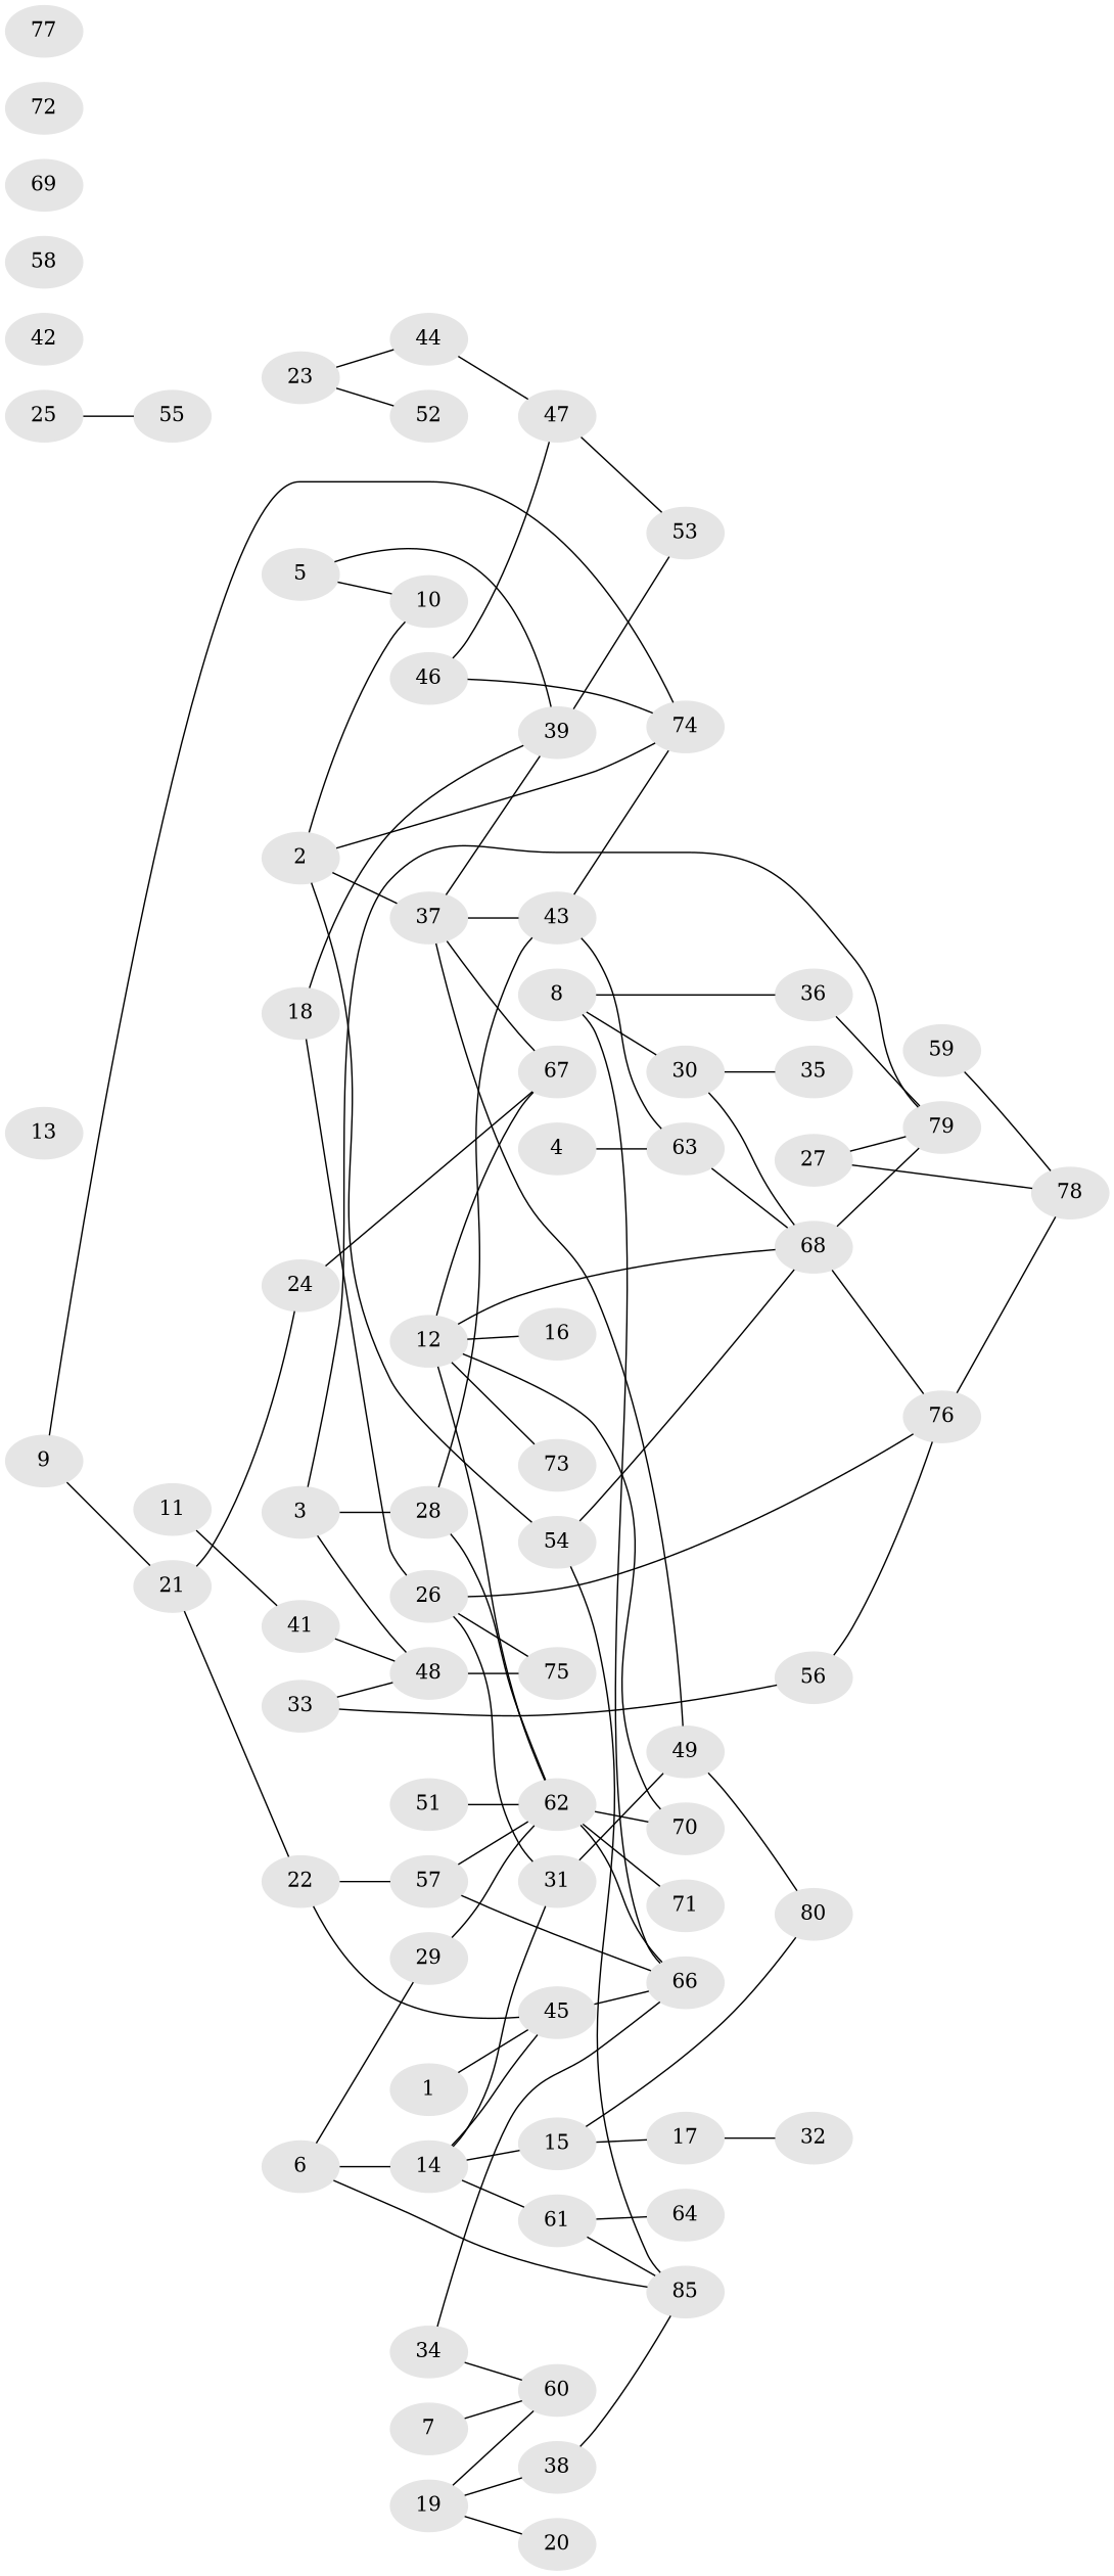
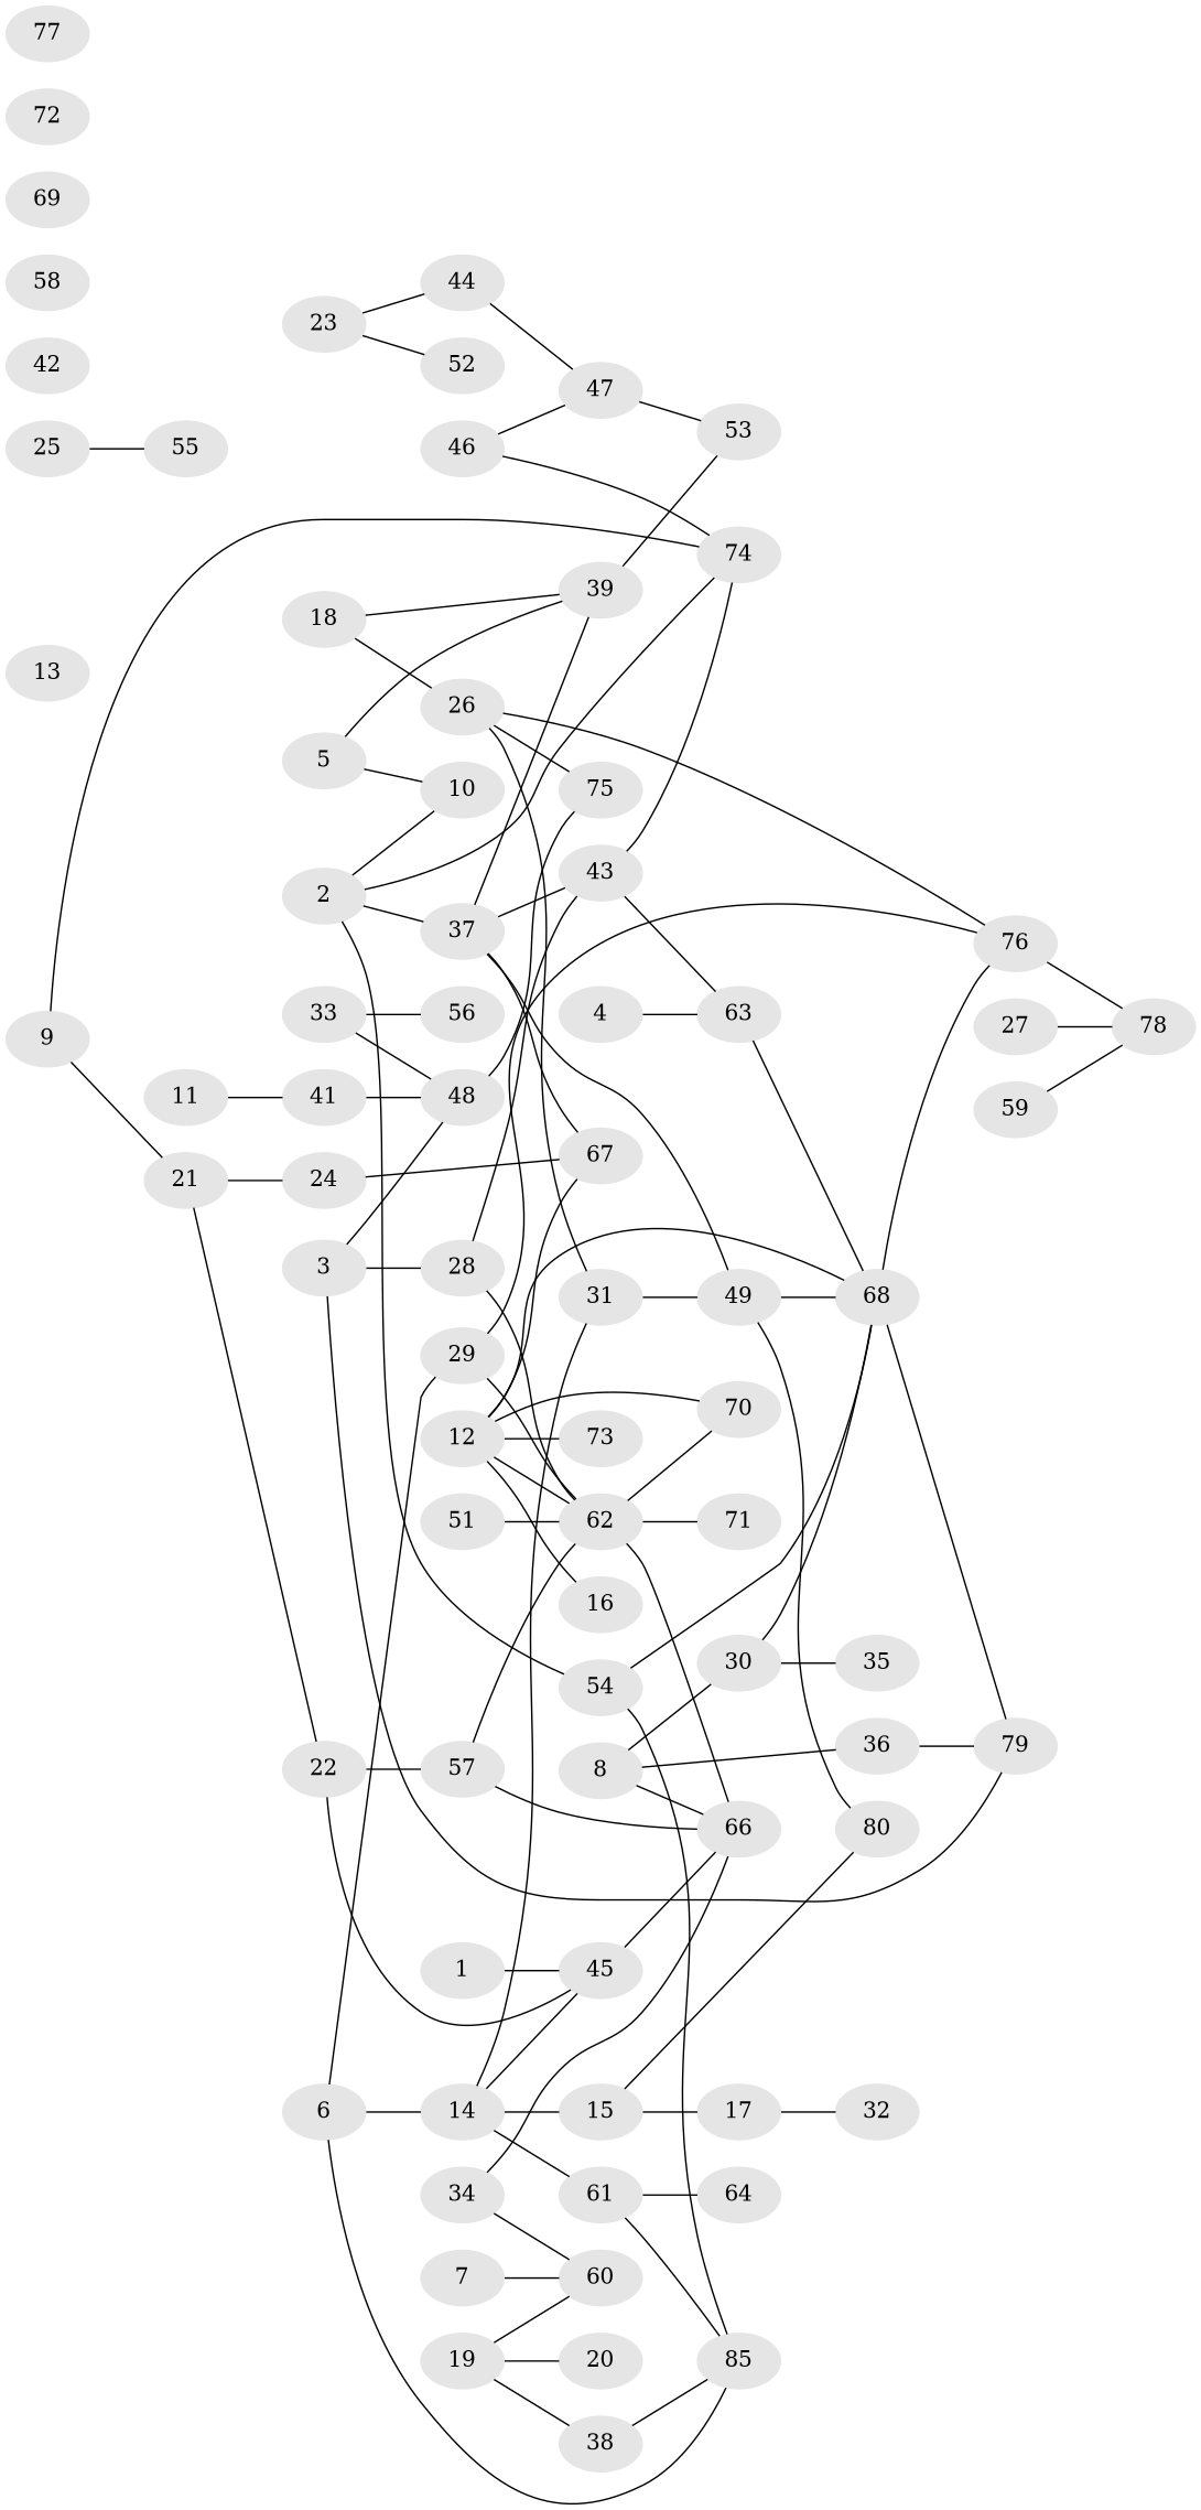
  graph {
    rankdir=LR
    node [color=gray90 style=filled]
    1
    45
    66
    2
    10
    37
    54
    74
    43
    39
    67
    49
    n13 [label=85]
    68
    3
    28
    48
    79
    62
    75
    4
    63
    5
    53
    6
    14
    29
    15
    31
    61
    76
    7
    60
    8
    30
    36
    35
    9
    21
    22
    24
    11
    41
    12
    16
    70
    73
    71
    13
    17
    80
    64
    32
    18
    26
    19
    20
    38
    57
    23
    44
    52
    47
    25
    55
    78
    27
    33
    56
    34
    42
    46
    51
    58
    59
    69
    72
    77
    1 -- 45
    45 -- 66
    2 -- 10
    2 -- 37
    2 -- 54
    2 -- 74
    37 -- 43
    37 -- 39
    37 -- 67
    37 -- 49
    54 -- n13
    54 -- 68
    43 -- 74
    43 -- 63
    39 -- 53
+   49 -- 68
    49 -- 80
    68 -- 79
    68 -- 76
    3 -- 28
    3 -- 48
    3 -- 79
    28 -- 43
    28 -- 62
    48 -- 75
    62 -- 66
    62 -- 70
    62 -- 71
    4 -- 63
    63 -- 68
    5 -- 10
    5 -- 39
    6 -- n13
    6 -- 14
    6 -- 29
    14 -- 45
    14 -- 15
    14 -- 31
    14 -- 61
    29 -- 62
-   56 -- 76
+   29 -- 76
    15 -- 17
    15 -- 80
    31 -- 49
    61 -- n13
    61 -- 64
    76 -- 78
    7 -- 60
    8 -- 66
    8 -- 30
    8 -- 36
    30 -- 68
    30 -- 35
    36 -- 79
    9 -- 74
    9 -- 21
    21 -- 22
    21 -- 24
    22 -- 45
    22 -- 57
    24 -- 67
    11 -- 41
    41 -- 48
    12 -- 67
    12 -- 68
    12 -- 62
    12 -- 16
    12 -- 70
    12 -- 73
    17 -- 32
    18 -- 39
    18 -- 26
    26 -- 75
    26 -- 31
    26 -- 76
    19 -- 60
    19 -- 20
    19 -- 38
    38 -- n13
    57 -- 66
    57 -- 62
    23 -- 44
    23 -- 52
    44 -- 47
    47 -- 53
    25 -- 55
-   27 -- 79
    27 -- 78
    33 -- 48
    33 -- 56
    34 -- 66
    34 -- 60
    46 -- 74
    46 -- 47
    51 -- 62
    59 -- 78
  }
